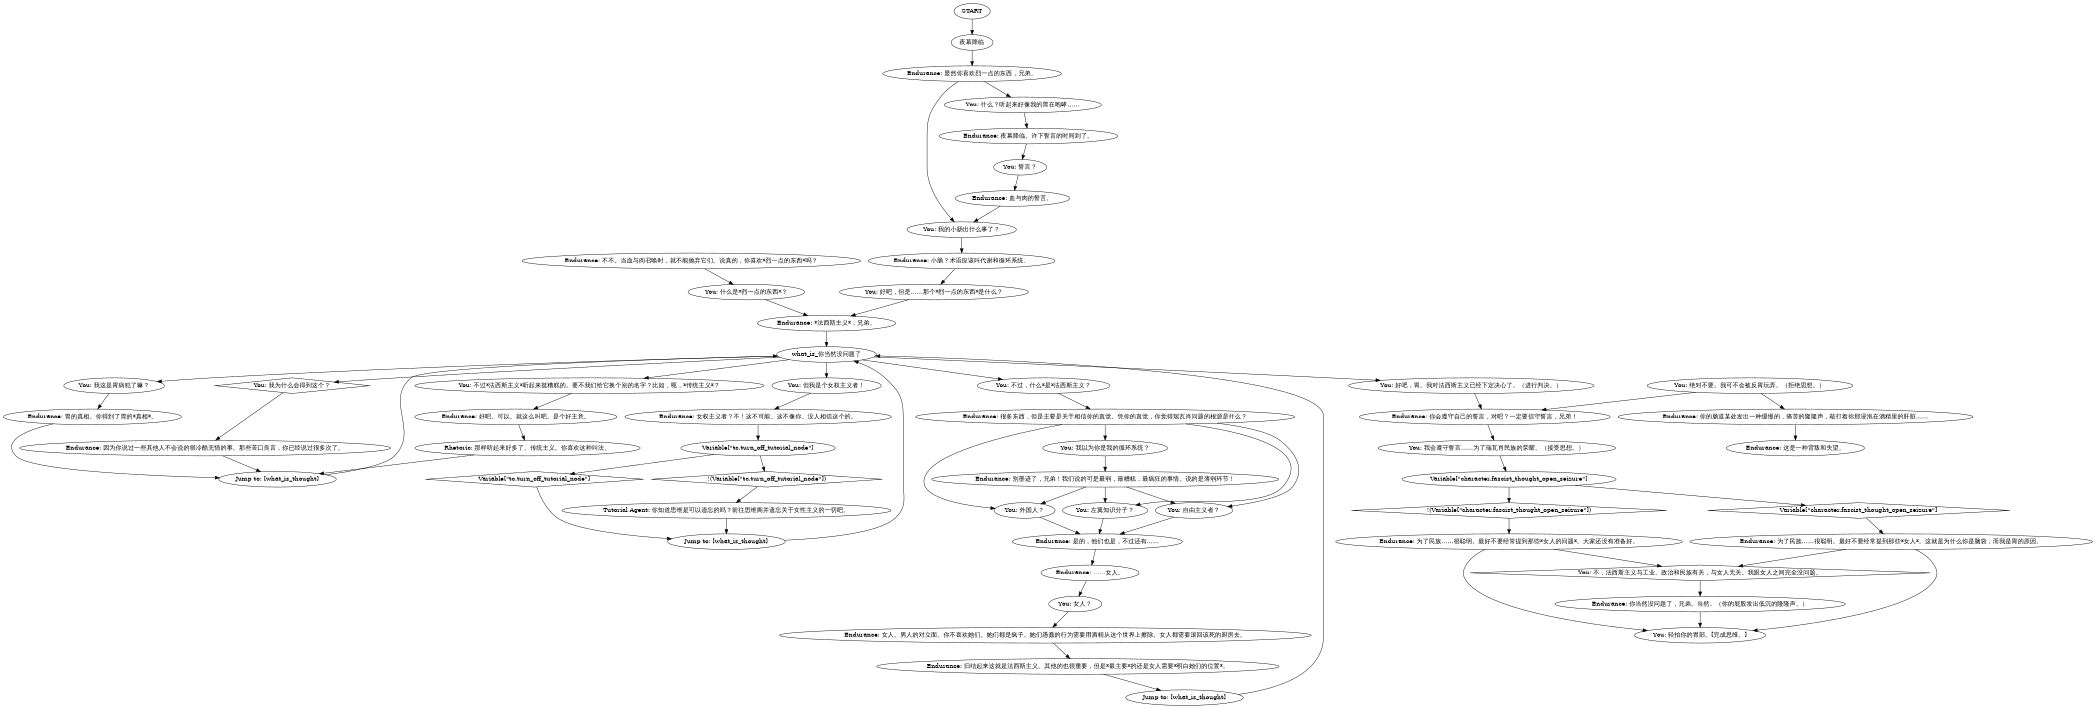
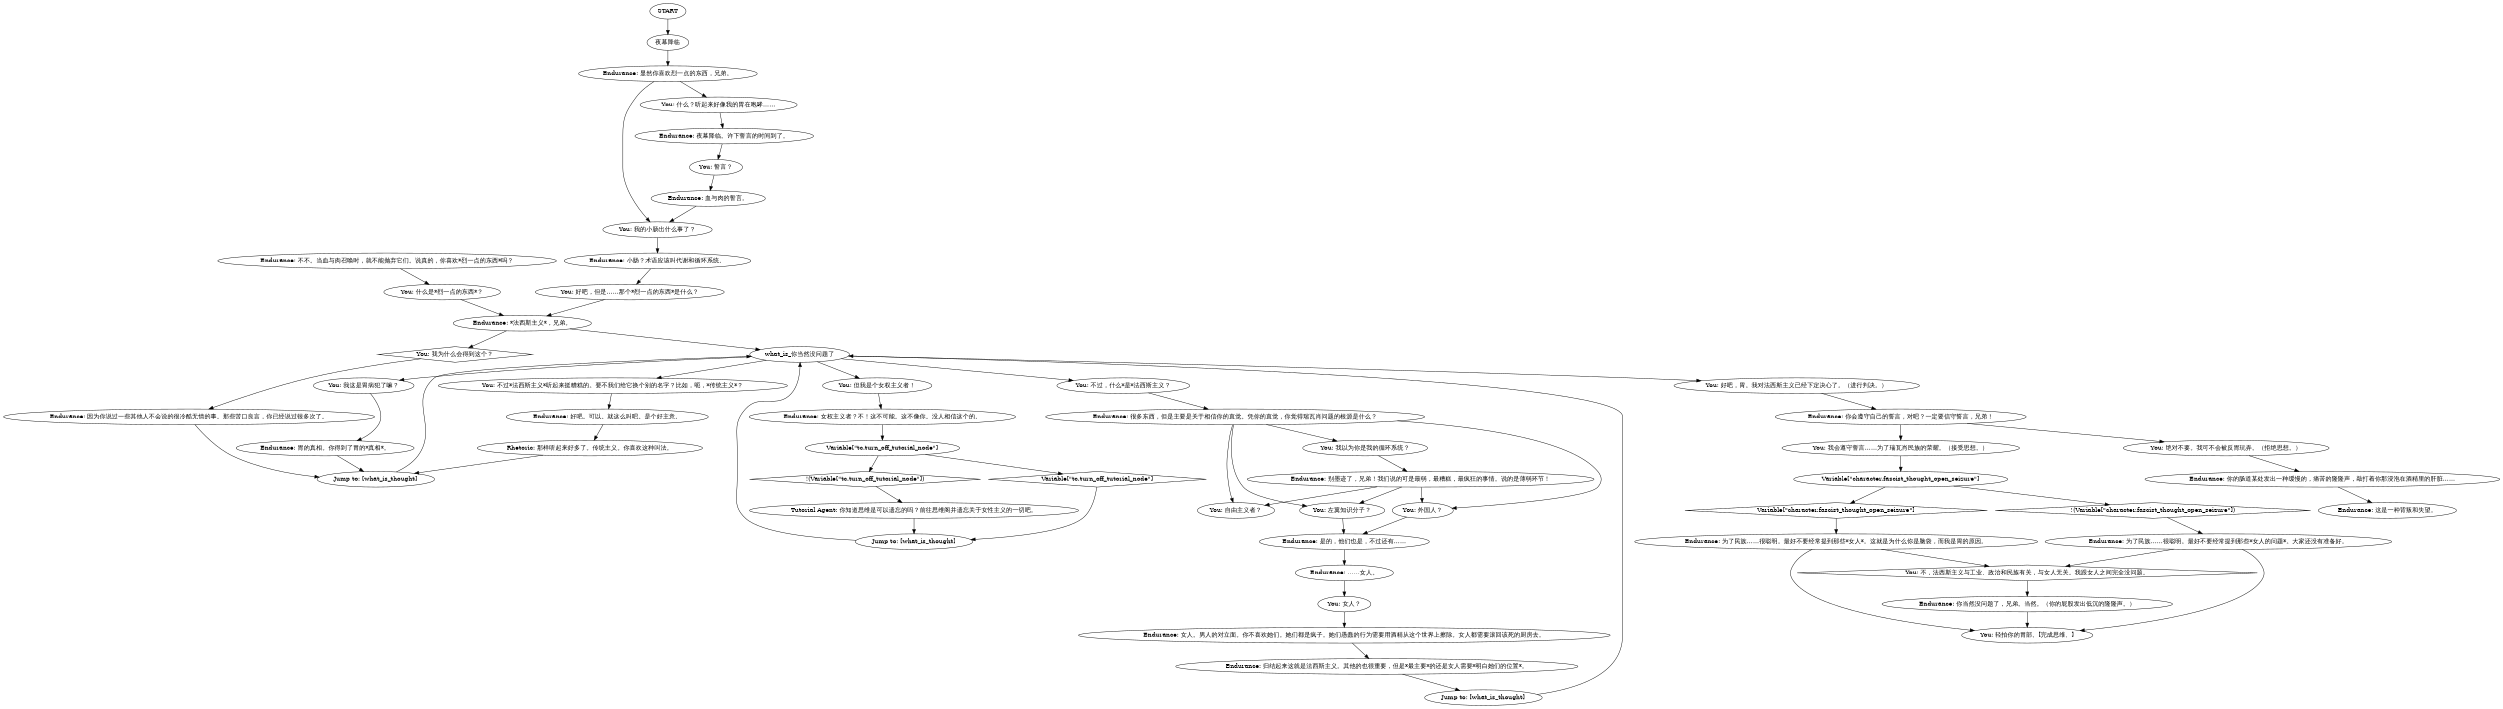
  digraph {
    n1 [label=START]
    n2 [label="夜幕降临"]
    n3 [label="Endurance: 显然你喜欢烈一点的东西，兄弟。"]
    n4 [label="You: 什么？听起来好像我的胃在咆哮……"]
    n5 [label="You: 我的小肠出什么事了？"]
    n6 [label="what_is_你当然没问题了"]
    n7 [label="You: 不过*法西斯主义*听起来挺糟糕的。要不我们给它换个别的名字？比如，呃，*传统主义*？"]
    n8 [label="You: 但我是个女权主义者！"]
    n9 [label="You: 我为什么会得到这个？" shape=diamond]
    n10 [label="You: 不过，什么*是*法西斯主义？"]
    n11 [label="You: 我这是胃病犯了嘛？"]
    n12 [label="You: 好吧，胃。我对法西斯主义已经下定决心了。（进行判决。）"]
    n13 [label="Endurance: 好吧。可以。就这么叫吧。是个好主意。"]
    n14 [label="Endurance: 女权主义者？不！这不可能。这不像你。没人相信这个的。"]
    n15 [label="Endurance: 因为你说过一些其他人不会说的很冷酷无情的事。那些苦口良言，你已经说过很多次了。"]
    n16 [label="Endurance: 很多东西，但是主要是关于相信你的直觉。凭你的直觉，你觉得瑞瓦肖问题的根源是什么？"]
    n17 [label="Endurance: 胃的真相。你得到了胃的*真相*。"]
    n18 [label="Endurance: 你会遵守自己的誓言，对吧？一定要信守誓言，兄弟！"]
    n19 [label="Variable[\"tc.turn_off_tutorial_node\"]"]
    n20 [label="Variable[\"tc.turn_off_tutorial_node\"]" shape=diamond]
    n21 [label="!(Variable[\"tc.turn_off_tutorial_node\"])" shape=diamond]
    n22 [label="Endurance: 夜幕降临。许下誓言的时间到了。"]
    n23 [label="You: 誓言？"]
    n24 [label="Endurance: 归结起来这就是法西斯主义。其他的也很重要，但是*最主要*的还是女人需要*明白她们的位置*。"]
    n25 [label="Jump to: [what_is_thought]"]
    n26 [label="You: 我会遵守誓言……为了瑞瓦肖民族的荣耀。（接受思想。）"]
    n27 [label="Variable[\"character.fascist_thought_open_seizure\"]"]
    n28 [label="Variable[\"character.fascist_thought_open_seizure\"]" shape=diamond]
    n29 [label="!(Variable[\"character.fascist_thought_open_seizure\"])" shape=diamond]
    n30 [label="Jump to: [what_is_thought]"]
    n31 [label="You: 外国人？"]
    n32 [label="You: 左翼知识分子？"]
    n33 [label="You: 自由主义者？"]
    n34 [label="You: 我以为你是我的循环系统？"]
    n35 [label="Endurance: 是的，他们也是，不过还有……"]
    n36 [label="Endurance: 别墨迹了，兄弟！我们说的可是最弱，最糟糕，最疯狂的事情。说的是薄弱环节！"]
    n37 [label="Endurance: 不不。当血与肉召唤时，就不能抛弃它们。说真的，你喜欢*烈一点的东西*吗？"]
    n38 [label="You: 什么是*烈一点的东西*？"]
    n39 [label="Endurance: ……女人。"]
    n40 [label="Endurance: 小肠？术语应该叫代谢和循环系统。"]
    n41 [label="You: 好吧，但是……那个*烈一点的东西*是什么？"]
    n42 [label="Endurance: *法西斯主义*，兄弟。"]
    n43 [label="Rhetoric: 那样听起来好多了。传统主义。你喜欢这种叫法。"]
    n44 [label="You: 绝对不要。我可不会被反胃玩弄。（拒绝思想。）"]
    n45 [label="Endurance: 你的肠道某处发出一种缓慢的，痛苦的隆隆声，敲打着你那浸泡在酒精里的肝脏……"]
    n46 [label="Endurance: 这是一种背叛和失望。"]
    n47 [label="You: 不，法西斯主义与工业、政治和民族有关，与女人无关。我跟女人之间完全没问题。" shape=diamond]
    n48 [label="Endurance: 你当然没问题了，兄弟。当然。（你的屁股发出低沉的隆隆声。）"]
    n49 [label="You: 轻拍你的胃部。[完成思维。]"]
    n50 [label="Endurance: 为了民族……很聪明。最好不要经常提到那些*女人的问题*。大家还没有准备好。"]
    n51 [label="You: 女人？"]
    n52 [label="Endurance: 女人。男人的对立面。你不喜欢她们。她们都是疯子。她们愚蠢的行为需要用酒精从这个世界上擦除。女人都需要滚回该死的厨房去。"]
    n53 [label="Tutorial Agent: 你知道思维是可以遗忘的吗？前往思维阁并遗忘关于女性主义的一切吧。"]
    n54 [label="Jump to: [what_is_thought]"]
    n55 [label="Endurance: 为了民族……很聪明。最好不要经常提到那些*女人*。这就是为什么你是脑袋，而我是胃的原因。"]
    n56 [label="Endurance: 血与肉的誓言。"]
    n1 -> n2
    n2 -> n3
    n3 -> n4
    n3 -> n5
    n4 -> n22
    n5 -> n40
    n6 -> n7
    n6 -> n8
-   n6 -> n9
+   n42 -> n9
    n6 -> n10
    n6 -> n11
    n6 -> n12
    n7 -> n13
    n8 -> n14
    n9 -> n15
    n10 -> n16
    n11 -> n17
    n12 -> n18
    n13 -> n43
    n14 -> n19
    n15 -> n30
    n16 -> n31
    n16 -> n32
    n16 -> n33
    n16 -> n34
    n17 -> n30
    n18 -> n26
-   n44 -> n18
+   n18 -> n44
    n19 -> n20
    n19 -> n21
    n20 -> n54
    n21 -> n53
    n22 -> n23
    n23 -> n56
    n24 -> n25
    n25 -> n6
    n26 -> n27
    n27 -> n28
    n27 -> n29
    n28 -> n55
    n29 -> n50
    n30 -> n6
    n31 -> n35
    n32 -> n35
-   n33 -> n35
    n34 -> n36
    n35 -> n39
    n36 -> n31
    n36 -> n32
    n36 -> n33
    n37 -> n38
    n38 -> n42
    n39 -> n51
    n40 -> n41
    n41 -> n42
    n42 -> n6
    n43 -> n30
    n44 -> n45
    n45 -> n46
    n47 -> n48
    n48 -> n49
    n50 -> n47
    n50 -> n49
    n51 -> n52
    n52 -> n24
    n53 -> n54
    n54 -> n6
    n55 -> n47
    n55 -> n49
    n56 -> n5
  }
